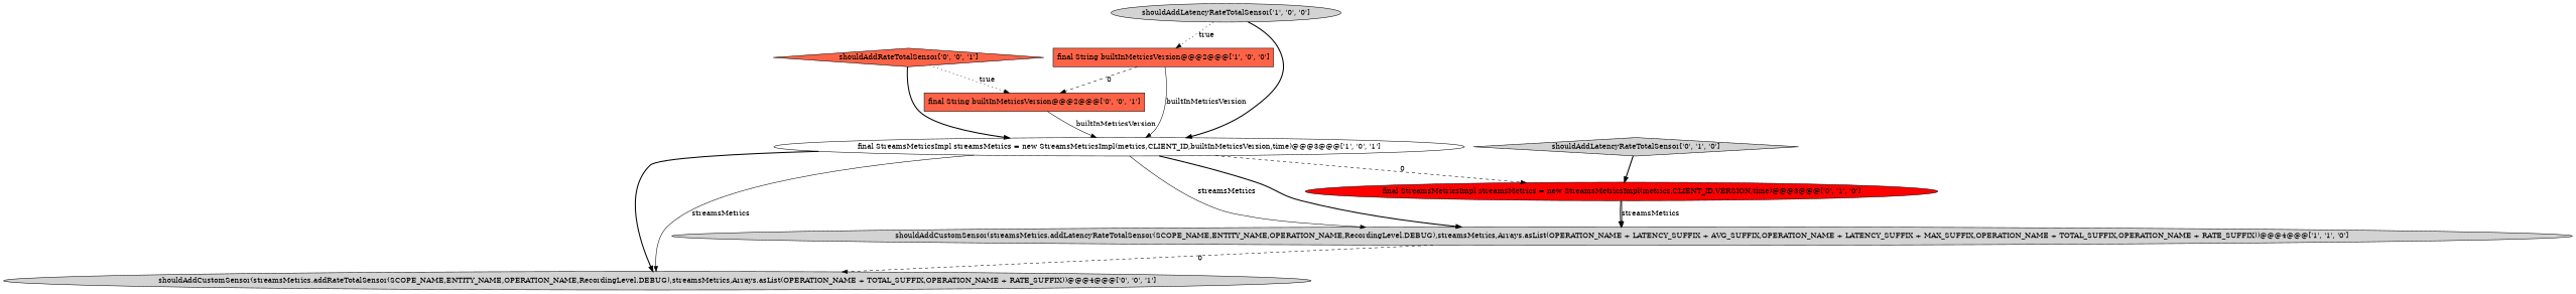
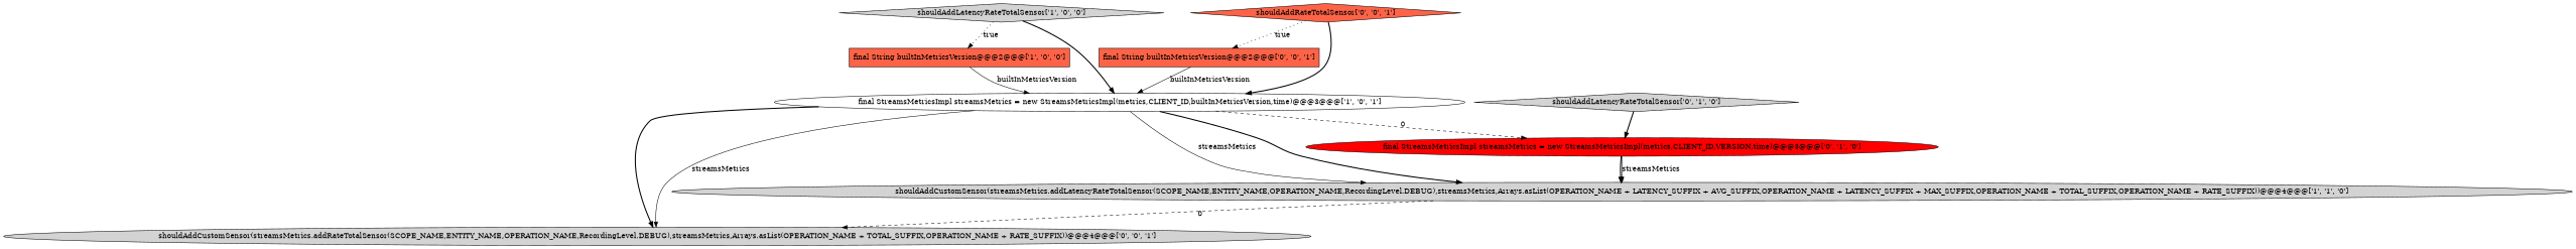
  digraph {
    node [fillcolor=lightgray shape=ellipse style=filled]
    edge [style=bold]
    n1 [label="shouldAddCustomSensor(streamsMetrics.addRateTotalSensor(SCOPE_NAME,ENTITY_NAME,OPERATION_NAME,RecordingLevel.DEBUG),streamsMetrics,Arrays.asList(OPERATION_NAME + TOTAL_SUFFIX,OPERATION_NAME + RATE_SUFFIX))@@@4@@@['0', '0', '1']"]
    n2 [fillcolor=tomato label="final String builtInMetricsVersion@@@2@@@['1', '0', '0']" shape=box]
    n3 [fillcolor=tomato label="final String builtInMetricsVersion@@@2@@@['0', '0', '1']" shape=box]
    n4 [fillcolor=white label="final StreamsMetricsImpl streamsMetrics = new StreamsMetricsImpl(metrics,CLIENT_ID,builtInMetricsVersion,time)@@@3@@@['1', '0', '1']"]
    n5 [label="shouldAddCustomSensor(streamsMetrics.addLatencyRateTotalSensor(SCOPE_NAME,ENTITY_NAME,OPERATION_NAME,RecordingLevel.DEBUG),streamsMetrics,Arrays.asList(OPERATION_NAME + LATENCY_SUFFIX + AVG_SUFFIX,OPERATION_NAME + LATENCY_SUFFIX + MAX_SUFFIX,OPERATION_NAME + TOTAL_SUFFIX,OPERATION_NAME + RATE_SUFFIX))@@@4@@@['1', '1', '0']"]
    n6 [fillcolor=red label="final StreamsMetricsImpl streamsMetrics = new StreamsMetricsImpl(metrics,CLIENT_ID,VERSION,time)@@@3@@@['0', '1', '0']"]
-   n7 [label="shouldAddLatencyRateTotalSensor['1', '0', '0']"]
+   n7 [label="shouldAddLatencyRateTotalSensor['1', '0', '0']" shape=diamond]
    n8 [label="shouldAddLatencyRateTotalSensor['0', '1', '0']" shape=diamond]
    n9 [fillcolor=tomato label="shouldAddRateTotalSensor['0', '0', '1']" shape=diamond]
-   n2 -> n3 [label=0 style=dashed]
    n2 -> n4 [label=builtInMetricsVersion style=solid]
    n3 -> n4 [label=builtInMetricsVersion style=solid]
    n4 -> n1
    n4 -> n1 [label=streamsMetrics style=solid]
    n4 -> n5 [label=streamsMetrics style=solid]
    n4 -> n5
    n4 -> n6 [label=0 style=dashed]
    n5 -> n1 [label=0 style=dashed]
    n6 -> n5
    n6 -> n5 [label=streamsMetrics style=solid]
    n7 -> n2 [label=true style=dotted]
    n7 -> n4
    n8 -> n6
    n9 -> n3 [label=true style=dotted]
    n9 -> n4
  }
